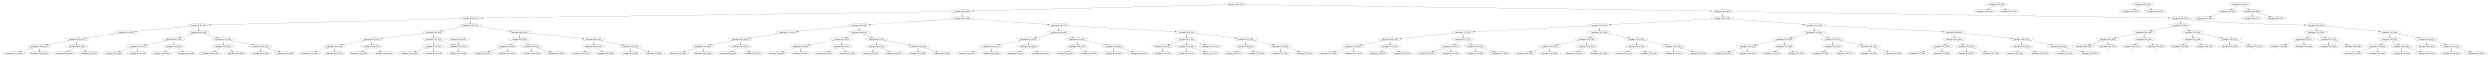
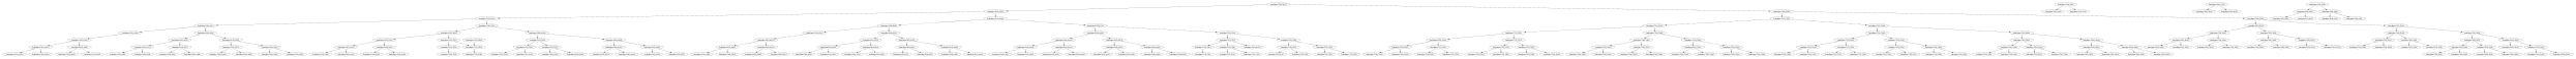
  digraph {
    fontname=Merriweather
    node [fontname=Merriweather]
    edge [fontname=Merriweather]
    n1 [label="Node{data=[7189, 7189]}"]
    n2 [label="Node{data=[4128, 4128]}"]
    n3 [label="Node{data=[7808, 7808]}"]
    n4 [label="Node{data=[2633, 2633]}"]
    n5 [label="Node{data=[6442, 6442]}"]
    n6 [label="Node{data=[7297, 7297]}"]
    n7 [label="Node{data=[7825, 7825]}"]
    n8 [label="Node{data=[2611, 2611]}"]
    n9 [label="Node{data=[2741, 2741]}"]
    n10 [label="Node{data=[6108, 6108]}"]
    n11 [label="Node{data=[6537, 6537]}"]
    n12 [label="Node{data=[2524, 2524]}"]
    n13 [label="Node{data=[2619, 2619]}"]
    n14 [label="Node{data=[2687, 2687]}"]
    n15 [label="Node{data=[4096, 4096]}"]
    n16 [label="Node{data=[2607, 2607]}"]
    n17 [label="Node{data=[2615, 2615]}"]
    n18 [label="Node{data=[2629, 2629]}"]
    n19 [label="Node{data=[2605, 2605]}"]
    n20 [label="Node{data=[2609, 2609]}"]
    n21 [label="Node{data=[1421, 1421]}"]
    n22 [label="Node{data=[1348, 1348]}"]
    n23 [label="Node{data=[1543, 1543]}"]
    n24 [label="Node{data=[1623, 1623]}"]
    n25 [label="Node{data=[1590, 1590]}"]
    n26 [label="Node{data=[1629, 1629]}"]
    n27 [label="Node{data=[2604, 2604]}"]
    n28 [label="Node{data=[2606, 2606]}"]
    n29 [label="Node{data=[2608, 2608]}"]
    n30 [label="Node{data=[2610, 2610]}"]
    n31 [label="Node{data=[2613, 2613]}"]
    n32 [label="Node{data=[2617, 2617]}"]
    n33 [label="Node{data=[2627, 2627]}"]
    n34 [label="Node{data=[2631, 2631]}"]
    n35 [label="Node{data=[2612, 2612]}"]
    n36 [label="Node{data=[2614, 2614]}"]
    n37 [label="Node{data=[2616, 2616]}"]
    n38 [label="Node{data=[2618, 2618]}"]
    n39 [label="Node{data=[2620, 2620]}"]
    n40 [label="Node{data=[2628, 2628]}"]
    n41 [label="Node{data=[2630, 2630]}"]
    n42 [label="Node{data=[2632, 2632]}"]
    n43 [label="Node{data=[2637, 2637]}"]
    n44 [label="Node{data=[2737, 2737]}"]
    n45 [label="Node{data=[2745, 2745]}"]
    n46 [label="Node{data=[4100, 4100]}"]
    n47 [label="Node{data=[2635, 2635]}"]
    n48 [label="Node{data=[2639, 2639]}"]
    n49 [label="Node{data=[2735, 2735]}"]
    n50 [label="Node{data=[2739, 2739]}"]
    n51 [label="Node{data=[2634, 2634]}"]
    n52 [label="Node{data=[2636, 2636]}"]
    n53 [label="Node{data=[2638, 2638]}"]
    n54 [label="Node{data=[2648, 2648]}"]
-   n55 [label="Node{data=[2694, 2694]}"]
    n56 [label="Node{data=[2736, 2736]}"]
    n57 [label="Node{data=[2738, 2738]}"]
    n58 [label="Node{data=[2740, 2740]}"]
    n59 [label="Node{data=[2743, 2743]}"]
    n60 [label="Node{data=[2747, 2747]}"]
    n61 [label="Node{data=[4098, 4098]}"]
    n62 [label="Node{data=[4126, 4126]}"]
    n63 [label="Node{data=[2742, 2742]}"]
    n64 [label="Node{data=[2744, 2744]}"]
    n65 [label="Node{data=[2746, 2746]}"]
    n66 [label="Node{data=[4085, 4085]}"]
    n67 [label="Node{data=[4097, 4097]}"]
    n68 [label="Node{data=[4099, 4099]}"]
    n69 [label="Node{data=[4125, 4125]}"]
    n70 [label="Node{data=[4127, 4127]}"]
    n71 [label="Node{data=[4224, 4224]}"]
    n72 [label="Node{data=[6116, 6116]}"]
    n73 [label="Node{data=[6450, 6450]}"]
    n74 [label="Node{data=[7116, 7116]}"]
    n75 [label="Node{data=[6007, 6007]}"]
    n76 [label="Node{data=[6112, 6112]}"]
    n77 [label="Node{data=[6175, 6175]}"]
    n78 [label="Node{data=[4132, 4132]}"]
    n79 [label="Node{data=[4130, 4130]}"]
    n80 [label="Node{data=[4188, 4188]}"]
    n81 [label="Node{data=[4601, 4601]}"]
    n82 [label="Node{data=[6078, 6078]}"]
    n83 [label="Node{data=[4129, 4129]}"]
+   n84 [label="Node{data=[4131, 4131]}"]
    n85 [label="Node{data=[4161, 4161]}"]
    n86 [label="Node{data=[4193, 4193]}"]
    n87 [label="Node{data=[4230, 4230]}"]
    n88 [label="Node{data=[5489, 5489]}"]
    n89 [label="Node{data=[6009, 6009]}"]
    n90 [label="Node{data=[6107, 6107]}"]
    n91 [label="Node{data=[6110, 6110]}"]
    n92 [label="Node{data=[6114, 6114]}"]
    n93 [label="Node{data=[6118, 6118]}"]
    n94 [label="Node{data=[6440, 6440]}"]
    n95 [label="Node{data=[6109, 6109]}"]
    n96 [label="Node{data=[6111, 6111]}"]
    n97 [label="Node{data=[6113, 6113]}"]
    n98 [label="Node{data=[6115, 6115]}"]
    n99 [label="Node{data=[6117, 6117]}"]
    n100 [label="Node{data=[6119, 6119]}"]
    n101 [label="Node{data=[6439, 6439]}"]
    n102 [label="Node{data=[6441, 6441]}"]
    n103 [label="Node{data=[6446, 6446]}"]
    n104 [label="Node{data=[6497, 6497]}"]
    n105 [label="Node{data=[7112, 7112]}"]
    n106 [label="Node{data=[7120, 7120]}"]
    n107 [label="Node{data=[6444, 6444]}"]
    n108 [label="Node{data=[6448, 6448]}"]
    n109 [label="Node{data=[6452, 6452]}"]
    n110 [label="Node{data=[6499, 6499]}"]
    n111 [label="Node{data=[6443, 6443]}"]
    n112 [label="Node{data=[6445, 6445]}"]
    n113 [label="Node{data=[6447, 6447]}"]
    n114 [label="Node{data=[6449, 6449]}"]
    n115 [label="Node{data=[6451, 6451]}"]
    n116 [label="Node{data=[6453, 6453]}"]
    n117 [label="Node{data=[6498, 6498]}"]
    n118 [label="Node{data=[6500, 6500]}"]
    n119 [label="Node{data=[7110, 7110]}"]
    n120 [label="Node{data=[7114, 7114]}"]
    n121 [label="Node{data=[6643, 6643]}"]
    n122 [label="Node{data=[7118, 7118]}"]
    n123 [label="Node{data=[7122, 7122]}"]
    n124 [label="Node{data=[7111, 7111]}"]
    n125 [label="Node{data=[7113, 7113]}"]
    n126 [label="Node{data=[7115, 7115]}"]
    n127 [label="Node{data=[7117, 7117]}"]
    n128 [label="Node{data=[7119, 7119]}"]
    n129 [label="Node{data=[7121, 7121]}"]
    n130 [label="Node{data=[7123, 7123]}"]
    n131 [label="Node{data=[7281, 7281]}"]
    n132 [label="Node{data=[7362, 7362]}"]
    n133 [label="Node{data=[7817, 7817]}"]
    n134 [label="Node{data=[7833, 7833]}"]
    n135 [label="Node{data=[7273, 7273]}"]
    n136 [label="Node{data=[7289, 7289]}"]
    n137 [label="Node{data=[7354, 7354]}"]
    n138 [label="Node{data=[7800, 7800]}"]
    n139 [label="Node{data=[7269, 7269]}"]
    n140 [label="Node{data=[7277, 7277]}"]
    n141 [label="Node{data=[7285, 7285]}"]
    n142 [label="Node{data=[7293, 7293]}"]
    n143 [label="Node{data=[7267, 7267]}"]
    n144 [label="Node{data=[7271, 7271]}"]
    n145 [label="Node{data=[7275, 7275]}"]
    n146 [label="Node{data=[7279, 7279]}"]
    n147 [label="Node{data=[7266, 7266]}"]
    n148 [label="Node{data=[7268, 7268]}"]
    n149 [label="Node{data=[7270, 7270]}"]
    n150 [label="Node{data=[7272, 7272]}"]
    n151 [label="Node{data=[7274, 7274]}"]
    n152 [label="Node{data=[7276, 7276]}"]
    n153 [label="Node{data=[7278, 7278]}"]
    n154 [label="Node{data=[7280, 7280]}"]
    n155 [label="Node{data=[7283, 7283]}"]
    n156 [label="Node{data=[7287, 7287]}"]
    n157 [label="Node{data=[7291, 7291]}"]
    n158 [label="Node{data=[7295, 7295]}"]
    n159 [label="Node{data=[7282, 7282]}"]
    n160 [label="Node{data=[7284, 7284]}"]
    n161 [label="Node{data=[7286, 7286]}"]
    n162 [label="Node{data=[7288, 7288]}"]
    n163 [label="Node{data=[7290, 7290]}"]
    n164 [label="Node{data=[7292, 7292]}"]
    n165 [label="Node{data=[7294, 7294]}"]
    n166 [label="Node{data=[7296, 7296]}"]
    n167 [label="Node{data=[7350, 7350]}"]
    n168 [label="Node{data=[7358, 7358]}"]
    n169 [label="Node{data=[7366, 7366]}"]
    n170 [label="Node{data=[7804, 7804]}"]
    n171 [label="Node{data=[7299, 7299]}"]
    n172 [label="Node{data=[7352, 7352]}"]
    n173 [label="Node{data=[7356, 7356]}"]
    n174 [label="Node{data=[7360, 7360]}"]
    n175 [label="Node{data=[7298, 7298]}"]
    n176 [label="Node{data=[7349, 7349]}"]
    n177 [label="Node{data=[7351, 7351]}"]
    n178 [label="Node{data=[7353, 7353]}"]
    n179 [label="Node{data=[7355, 7355]}"]
    n180 [label="Node{data=[7357, 7357]}"]
    n181 [label="Node{data=[7359, 7359]}"]
    n182 [label="Node{data=[7361, 7361]}"]
    n183 [label="Node{data=[7364, 7364]}"]
    n184 [label="Node{data=[7368, 7368]}"]
    n185 [label="Node{data=[7802, 7802]}"]
    n186 [label="Node{data=[7806, 7806]}"]
    n187 [label="Node{data=[7363, 7363]}"]
    n188 [label="Node{data=[7365, 7365]}"]
    n189 [label="Node{data=[7367, 7367]}"]
    n190 [label="Node{data=[7799, 7799]}"]
    n191 [label="Node{data=[7801, 7801]}"]
    n192 [label="Node{data=[7803, 7803]}"]
    n193 [label="Node{data=[7805, 7805]}"]
    n194 [label="Node{data=[7807, 7807]}"]
    n195 [label="Node{data=[7812, 7812]}"]
    n196 [label="Node{data=[7821, 7821]}"]
    n197 [label="Node{data=[7829, 7829]}"]
    n198 [label="Node{data=[7841, 7841]}"]
    n199 [label="Node{data=[7810, 7810]}"]
    n200 [label="Node{data=[7814, 7814]}"]
    n201 [label="Node{data=[7819, 7819]}"]
    n202 [label="Node{data=[7823, 7823]}"]
    n203 [label="Node{data=[7809, 7809]}"]
    n204 [label="Node{data=[7811, 7811]}"]
    n205 [label="Node{data=[7813, 7813]}"]
    n206 [label="Node{data=[7815, 7815]}"]
    n207 [label="Node{data=[7818, 7818]}"]
    n208 [label="Node{data=[7820, 7820]}"]
    n209 [label="Node{data=[7822, 7822]}"]
    n210 [label="Node{data=[7824, 7824]}"]
    n211 [label="Node{data=[7827, 7827]}"]
    n212 [label="Node{data=[7831, 7831]}"]
    n213 [label="Node{data=[7837, 7837]}"]
    n214 [label="Node{data=[7843, 7843]}"]
    n215 [label="Node{data=[7826, 7826]}"]
    n216 [label="Node{data=[7828, 7828]}"]
    n217 [label="Node{data=[7830, 7830]}"]
    n218 [label="Node{data=[7832, 7832]}"]
    n219 [label="Node{data=[7835, 7835]}"]
    n220 [label="Node{data=[7839, 7839]}"]
    n221 [label="Node{data=[7842, 7842]}"]
    n222 [label="Node{data=[7932, 7932]}"]
    n223 [label="Node{data=[7834, 7834]}"]
    n224 [label="Node{data=[7836, 7836]}"]
    n225 [label="Node{data=[7838, 7838]}"]
    n226 [label="Node{data=[7840, 7840]}"]
    n227 [label="Node{data=[7844, 7844]}"]
    n228 [label="Node{data=[8780, 8780]}"]
    n1 -> n2
    n1 -> n3
    n2 -> n4
    n2 -> n5
    n3 -> n6
    n3 -> n7
    n4 -> n8
    n4 -> n9
    n5 -> n10
    n5 -> n11
    n6 -> n131
    n6 -> n132
    n7 -> n133
    n7 -> n134
    n8 -> n12
    n8 -> n13
    n9 -> n14
    n9 -> n15
    n10 -> n71
    n10 -> n72
    n11 -> n73
    n11 -> n74
    n12 -> n16
    n13 -> n17
    n13 -> n18
    n14 -> n43
    n14 -> n44
    n15 -> n45
    n15 -> n46
    n16 -> n19
    n16 -> n20
    n17 -> n31
    n17 -> n32
    n18 -> n33
    n18 -> n34
    n19 -> n27
    n19 -> n28
    n20 -> n29
    n20 -> n30
    n21 -> n22
    n21 -> n23
    n24 -> n25
    n24 -> n26
    n31 -> n35
    n31 -> n36
    n32 -> n37
    n32 -> n38
    n33 -> n39
    n33 -> n40
    n34 -> n41
    n34 -> n42
    n43 -> n47
    n43 -> n48
    n44 -> n49
    n44 -> n50
    n45 -> n59
    n45 -> n60
    n46 -> n61
    n46 -> n62
    n47 -> n51
    n47 -> n52
    n48 -> n53
    n48 -> n54
-   n49 -> n55
    n49 -> n56
    n50 -> n57
    n58 -> n50
    n59 -> n63
    n59 -> n64
    n60 -> n65
    n60 -> n66
    n61 -> n67
    n61 -> n68
    n62 -> n69
    n62 -> n70
    n71 -> n75
    n72 -> n76
    n72 -> n77
    n73 -> n103
    n73 -> n104
    n74 -> n105
    n74 -> n106
    n75 -> n81
    n75 -> n82
    n76 -> n91
    n76 -> n92
    n77 -> n93
    n77 -> n94
    n78 -> n79
    n78 -> n80
    n79 -> n83
+   n79 -> n84
    n80 -> n85
    n80 -> n86
    n81 -> n87
    n81 -> n88
    n82 -> n89
    n82 -> n90
    n91 -> n95
    n91 -> n96
    n92 -> n97
    n92 -> n98
    n93 -> n99
    n93 -> n100
    n94 -> n101
    n94 -> n102
    n103 -> n107
    n103 -> n108
    n104 -> n109
    n104 -> n110
    n105 -> n119
    n105 -> n120
    n105 -> n121
    n106 -> n122
    n106 -> n123
    n107 -> n111
    n107 -> n112
    n108 -> n113
    n108 -> n114
    n109 -> n115
    n109 -> n116
    n110 -> n117
    n110 -> n118
    n119 -> n124
    n120 -> n125
    n120 -> n126
    n122 -> n127
    n122 -> n128
    n123 -> n129
    n123 -> n130
    n131 -> n135
    n131 -> n136
    n132 -> n137
    n132 -> n138
    n133 -> n195
    n133 -> n196
    n134 -> n197
    n134 -> n198
    n135 -> n139
    n135 -> n140
    n136 -> n141
    n136 -> n142
    n137 -> n167
    n137 -> n168
    n138 -> n169
    n138 -> n170
    n139 -> n143
    n139 -> n144
    n140 -> n145
    n140 -> n146
    n141 -> n155
    n141 -> n156
    n142 -> n157
    n142 -> n158
    n143 -> n147
    n143 -> n148
    n144 -> n149
    n144 -> n150
    n145 -> n151
    n145 -> n152
    n146 -> n153
    n146 -> n154
    n155 -> n159
    n155 -> n160
    n156 -> n161
    n156 -> n162
    n157 -> n163
    n157 -> n164
    n158 -> n165
    n158 -> n166
    n167 -> n171
    n167 -> n172
    n168 -> n173
    n168 -> n174
    n169 -> n183
    n169 -> n184
    n170 -> n185
    n170 -> n186
    n171 -> n175
    n171 -> n176
    n172 -> n177
    n172 -> n178
    n173 -> n179
    n173 -> n180
    n174 -> n181
    n174 -> n182
    n183 -> n187
    n183 -> n188
    n184 -> n189
    n184 -> n190
    n185 -> n191
    n185 -> n192
    n186 -> n193
    n186 -> n194
    n195 -> n199
    n195 -> n200
    n196 -> n201
    n196 -> n202
    n197 -> n211
    n197 -> n212
    n198 -> n213
    n198 -> n214
    n199 -> n203
    n199 -> n204
    n200 -> n205
    n200 -> n206
    n201 -> n207
    n201 -> n208
    n202 -> n209
    n202 -> n210
    n211 -> n215
    n211 -> n216
    n212 -> n217
    n212 -> n218
    n213 -> n219
    n213 -> n220
    n214 -> n221
    n214 -> n222
    n219 -> n223
    n219 -> n224
    n220 -> n225
    n220 -> n226
    n222 -> n227
    n222 -> n228
  }
